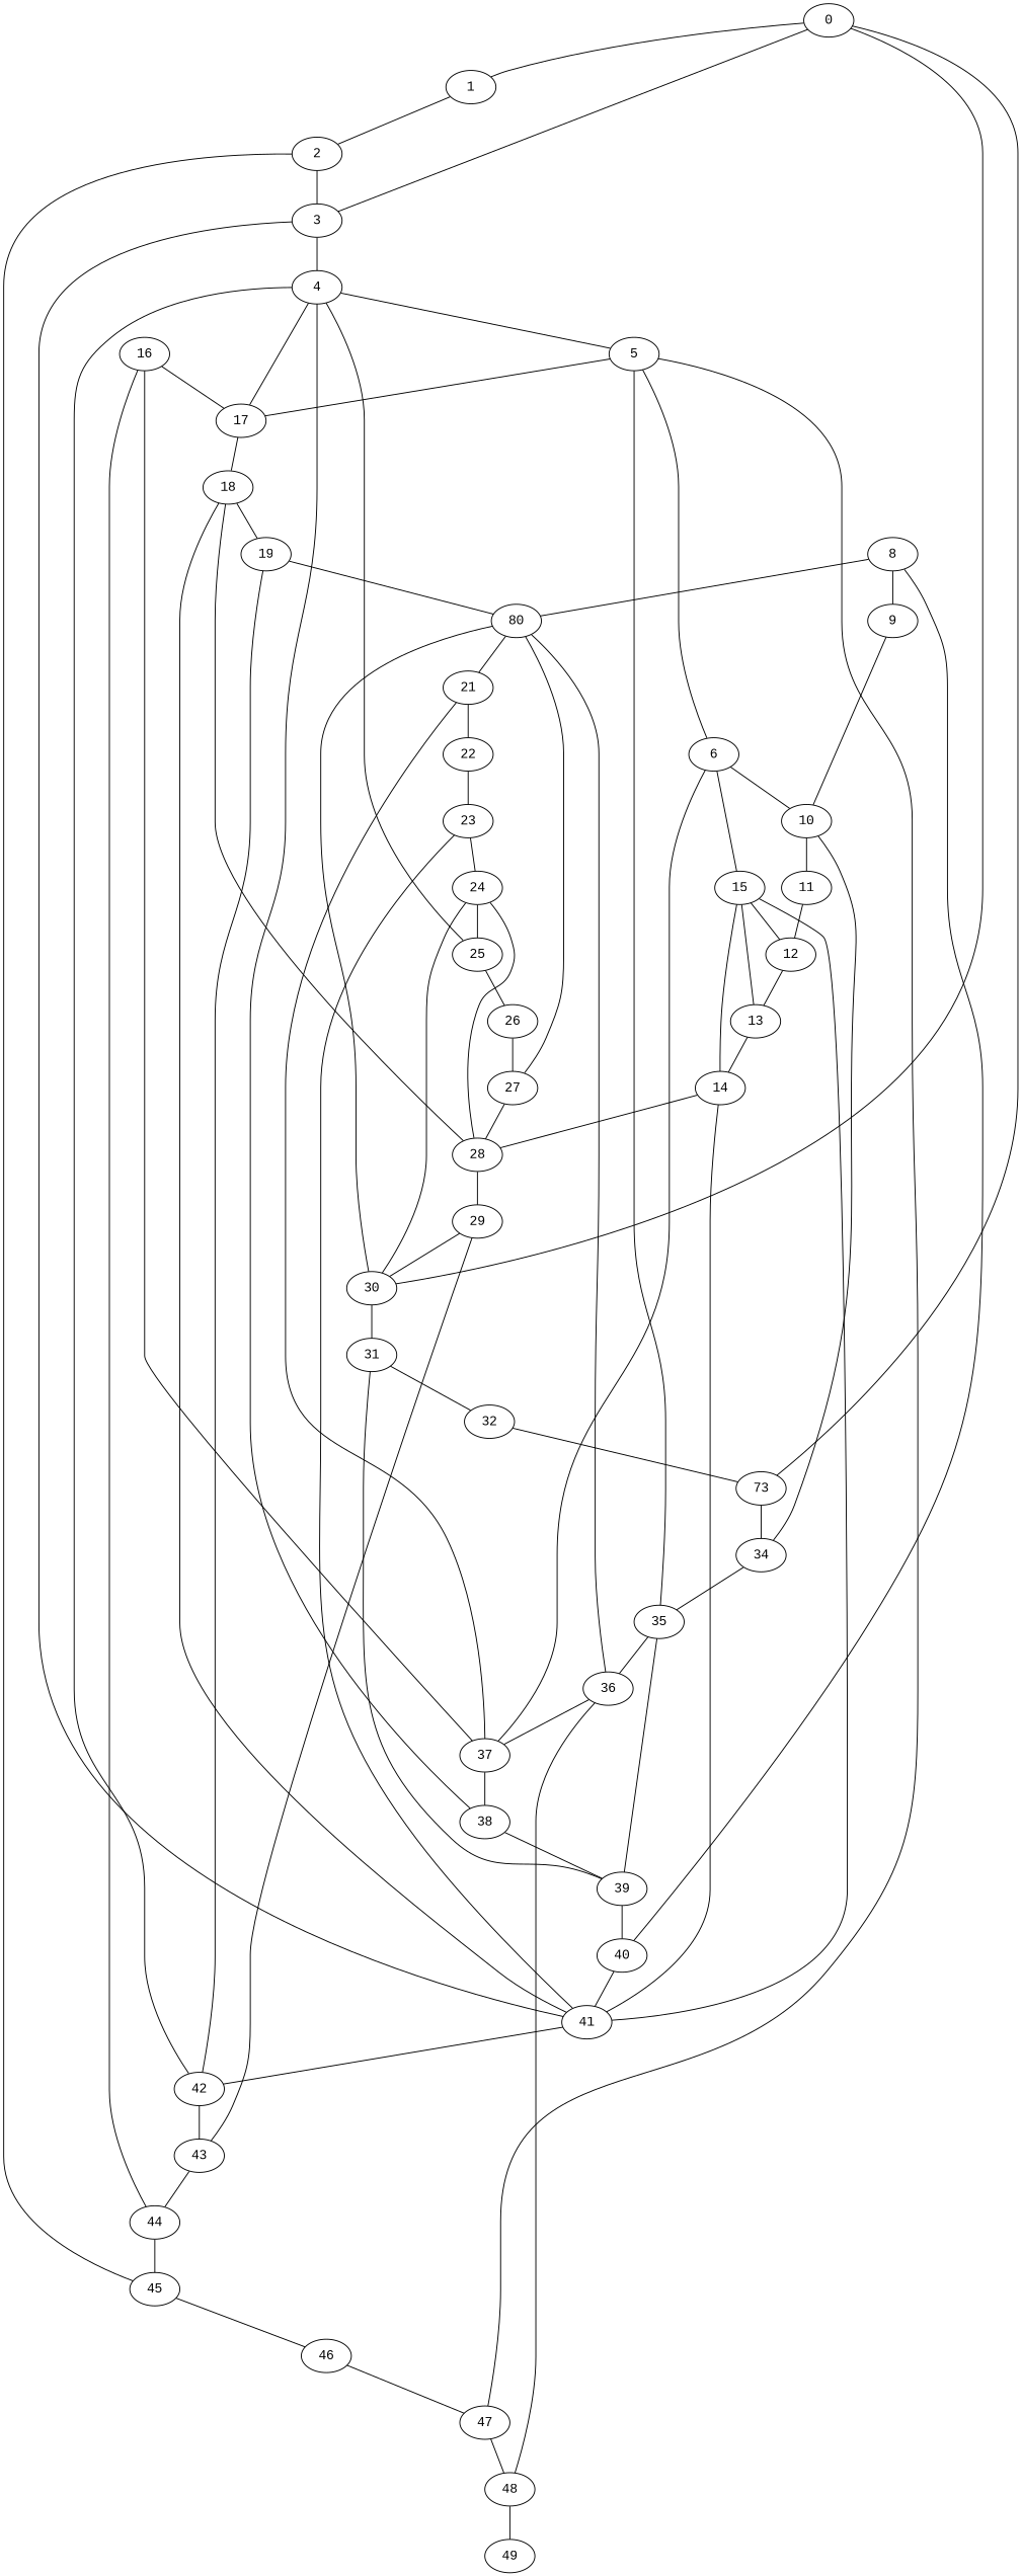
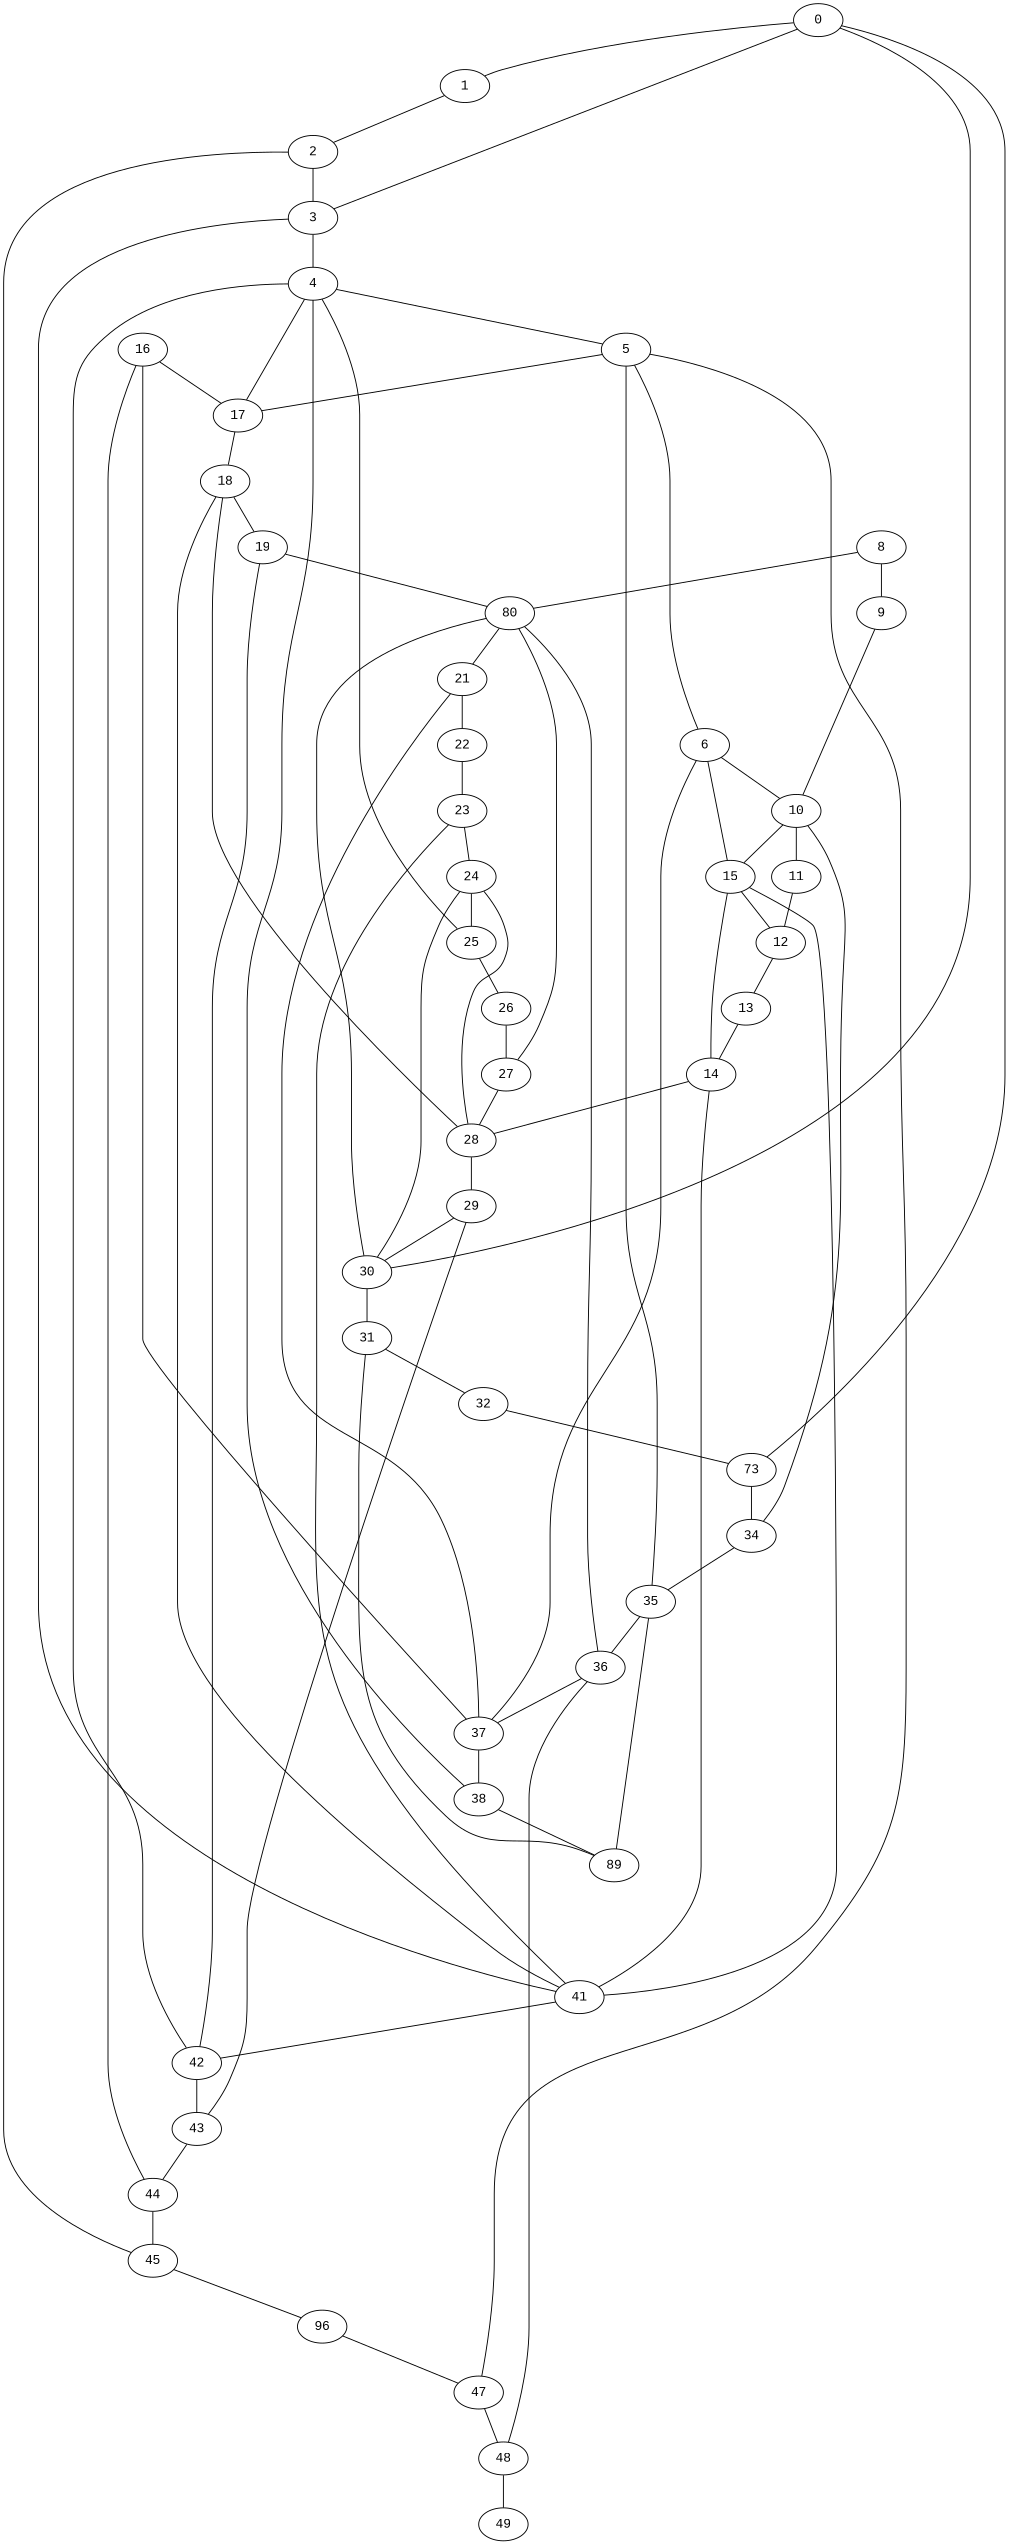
  graph {
    fontname="Liberation Mono"
    node [fontname="Liberation Mono"]
    edge [fontname="Liberation Mono"]
    0
    1
    3
    n4 [label=73]
    30
    2
    4
    41
    34
    31
    45
    5
    42
    25
    38
    17
    35
-   39
+   39 [label=89]
    32
-   46
+   46 [label=96]
    47
    6
    43
    26
    18
    10
    15
    37
    48
    36
    44
    27
-   40
    28
    19
    23
    24
    11
    12
    49
    8
    9
    n43 [label=80]
    16
    21
    22
    13
    14
    29
    0 -- 1
    0 -- 3
    0 -- n4
    0 -- 30
    1 -- 2
    3 -- 4
    3 -- 41
    n4 -- 34
    30 -- 31
    2 -- 3
    2 -- 45
    4 -- 5
    4 -- 42
    4 -- 25
    4 -- 38
    4 -- 17
    41 -- 42
    34 -- 35
    31 -- 39
    31 -- 32
    45 -- 46
    5 -- 17
    5 -- 35
    5 -- 47
    5 -- 6
    42 -- 43
    25 -- 26
    38 -- 39
    17 -- 18
    35 -- 39
    35 -- 36
-   39 -- 40
    32 -- n4
    46 -- 47
    47 -- 48
    6 -- 10
    6 -- 15
    6 -- 37
    43 -- 44
    26 -- 27
    18 -- 41
    18 -- 28
    18 -- 19
    10 -- 34
-   13 -- 15
+   10 -- 15
    10 -- 11
    15 -- 41
    15 -- 12
    37 -- 38
    48 -- 49
    36 -- 37
    36 -- 48
    44 -- 45
    27 -- 28
-   40 -- 41
    28 -- 29
    19 -- 42
    19 -- n43
    23 -- 41
    23 -- 24
    24 -- 30
    24 -- 25
    24 -- 28
    11 -- 12
    12 -- 13
-   8 -- 40
    8 -- 9
    8 -- n43
    9 -- 10
    n43 -- 30
    n43 -- 36
    n43 -- 27
    n43 -- 21
    16 -- 17
    16 -- 37
    16 -- 44
    21 -- 37
    21 -- 22
    22 -- 23
    13 -- 14
    14 -- 41
    14 -- 15
    14 -- 28
    29 -- 30
    29 -- 43
  }
